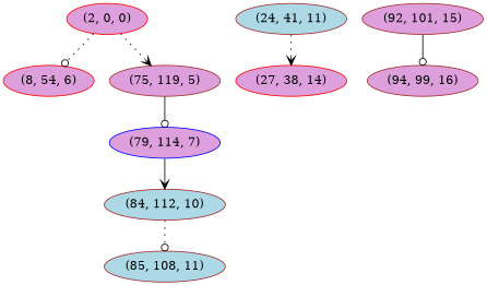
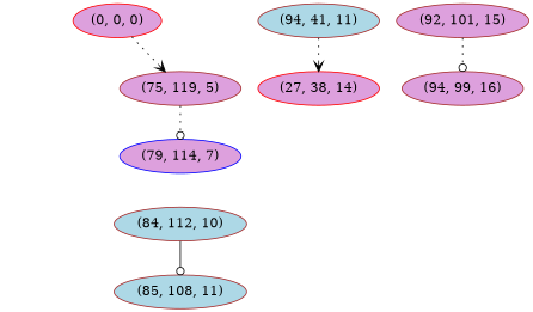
  digraph {
    node [color=brown fillcolor=plum style=filled]
    edge [arrowhead=odot style=dotted]
-   "(0, 0, 0)" [color=red label="(2, 0, 0)"]
-   "(8, 54, 6)" [color=red]
+   "(0, 0, 0)" [color=red]
    n3 [label="(75, 119, 5)"]
    n4 [color=blue label="(79, 114, 7)"]
-   "(24, 41, 11)" [fillcolor=lightblue]
+   "(24, 41, 11)" [fillcolor=lightblue label="(94, 41, 11)"]
    n6 [color=red label="(27, 38, 14)"]
    "(84, 112, 10)" [fillcolor=lightblue]
    "(85, 108, 11)" [fillcolor=lightblue]
    "(92, 101, 15)"
    "(94, 99, 16)"
-   "(0, 0, 0)" -> "(8, 54, 6)"
    "(0, 0, 0)" -> n3 [arrowhead=vee]
-   n3 -> n4 [style=solid]
-   n4 -> "(84, 112, 10)" [arrowhead=vee style=solid]
+   n3 -> n4
    "(24, 41, 11)" -> n6 [arrowhead=vee]
-   "(84, 112, 10)" -> "(85, 108, 11)"
-   "(92, 101, 15)" -> "(94, 99, 16)" [style=solid]
+   "(84, 112, 10)" -> "(85, 108, 11)" [style=solid]
+   "(92, 101, 15)" -> "(94, 99, 16)"
  }
